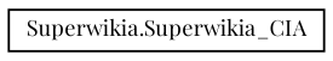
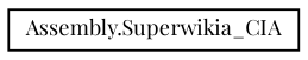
  digraph {
    rankdir=LR
    fontname="Playfair Display"
-   n1 [color=black fillcolor=white fontname="Playfair Display" fontsize=10 height=0.2 label="Superwikia.Superwikia_CIA" shape=record style=filled width=0.4]
+   n1 [color=black fillcolor=white fontname="Playfair Display" fontsize=10 height=0.2 label="Assembly.Superwikia_CIA" shape=record style=filled width=0.4]
  }
